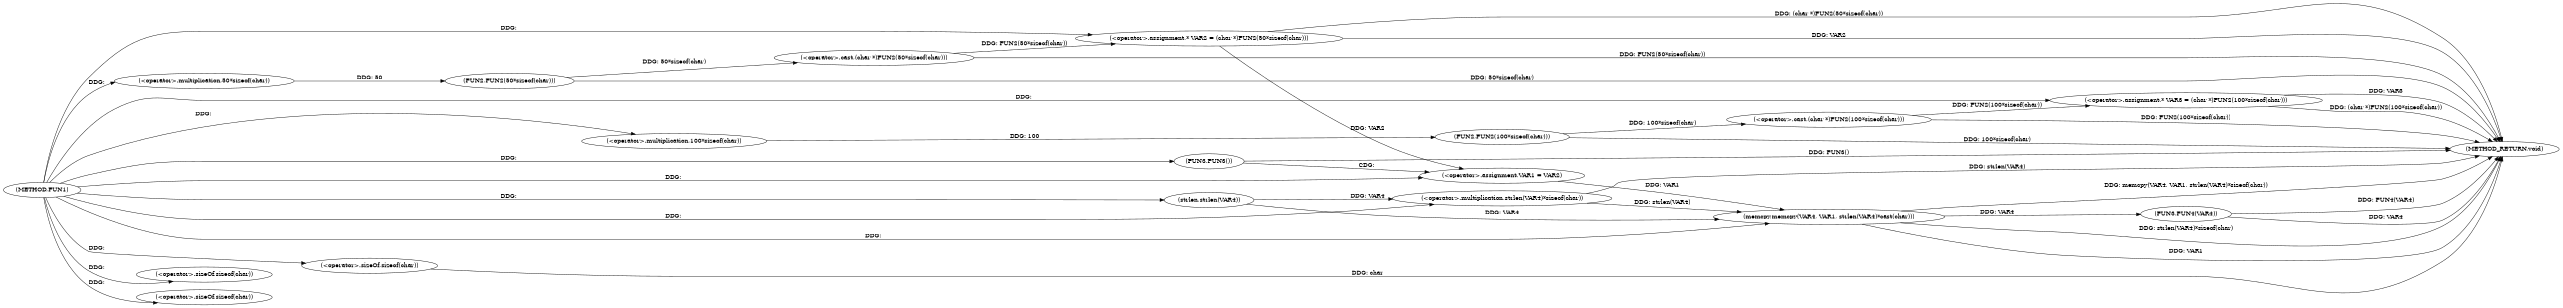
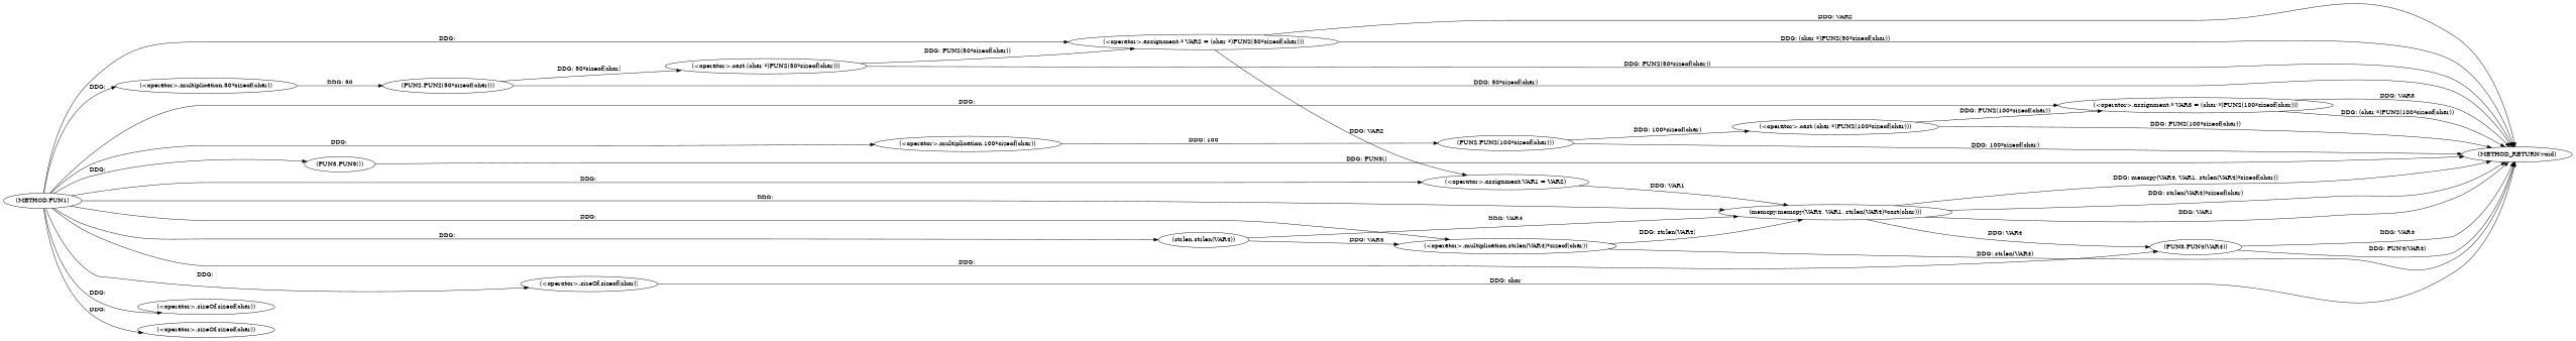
  digraph {
    rankdir=LR
    n1 [label="(METHOD,FUN1)"]
    n2 [label="(<operator>.assignment,* VAR2 = (char *)FUN2(50*sizeof(char)))"]
    n3 [label="(<operator>.multiplication,50*sizeof(char))"]
    n4 [label="(<operator>.sizeOf,sizeof(char))"]
    n5 [label="(<operator>.assignment,* VAR3 = (char *)FUN2(100*sizeof(char)))"]
    n6 [label="(<operator>.multiplication,100*sizeof(char))"]
    n7 [label="(<operator>.sizeOf,sizeof(char))"]
    n8 [label="(FUN3,FUN3())"]
    n9 [label="(<operator>.assignment,VAR1 = VAR2)"]
    n10 [label="(memcpy,memcpy(VAR4, VAR1, strlen(VAR4)*cast(char)))"]
    n11 [label="(<operator>.multiplication,strlen(VAR4)*sizeof(char))"]
    n12 [label="(strlen,strlen(VAR4))"]
    n13 [label="(<operator>.sizeOf,sizeof(char))"]
    n14 [label="(FUN3,FUN4(VAR4))"]
    n15 [label="(METHOD_RETURN,void)"]
    n16 [label="(FUN2,FUN2(50*sizeof(char)))"]
    n17 [label="(FUN2,FUN2(100*sizeof(char)))"]
    n18 [label="(<operator>.cast,(char *)FUN2(50*sizeof(char)))"]
    n19 [label="(<operator>.cast,(char *)FUN2(100*sizeof(char)))"]
    n1 -> n2 [label="DDG: "]
    n1 -> n3 [label="DDG: "]
    n1 -> n4 [label="DDG: "]
    n1 -> n5 [label="DDG: "]
    n1 -> n6 [label="DDG: "]
    n1 -> n7 [label="DDG: "]
    n1 -> n8 [label="DDG: "]
    n1 -> n9 [label="DDG: "]
    n1 -> n10 [label="DDG: "]
    n1 -> n11 [label="DDG: "]
    n1 -> n12 [label="DDG: "]
    n1 -> n13 [label="DDG: "]
+   n1 -> n14 [label="DDG: "]
    n2 -> n9 [label="DDG: VAR2"]
    n2 -> n15 [label="DDG: VAR2"]
    n2 -> n15 [label="DDG: (char *)FUN2(50*sizeof(char))"]
    n3 -> n16 [label="DDG: 50"]
    n5 -> n15 [label="DDG: VAR3"]
    n5 -> n15 [label="DDG: (char *)FUN2(100*sizeof(char))"]
    n6 -> n17 [label="DDG: 100"]
-   n8 -> n9 [label="CDG: "]
    n8 -> n15 [label="DDG: FUN3()"]
    n9 -> n10 [label="DDG: VAR1"]
    n10 -> n14 [label="DDG: VAR4"]
    n10 -> n15 [label="DDG: strlen(VAR4)*sizeof(char)"]
    n10 -> n15 [label="DDG: VAR1"]
    n10 -> n15 [label="DDG: memcpy(VAR4, VAR1, strlen(VAR4)*sizeof(char))"]
    n11 -> n10 [label="DDG: strlen(VAR4)"]
    n11 -> n15 [label="DDG: strlen(VAR4)"]
    n12 -> n10 [label="DDG: VAR4"]
    n12 -> n11 [label="DDG: VAR4"]
    n13 -> n15 [label="DDG: char"]
    n14 -> n15 [label="DDG: FUN4(VAR4)"]
    n14 -> n15 [label="DDG: VAR4"]
    n16 -> n15 [label="DDG: 50*sizeof(char)"]
    n16 -> n18 [label="DDG: 50*sizeof(char)"]
    n17 -> n15 [label="DDG: 100*sizeof(char)"]
    n17 -> n19 [label="DDG: 100*sizeof(char)"]
    n18 -> n2 [label="DDG: FUN2(50*sizeof(char))"]
    n18 -> n15 [label="DDG: FUN2(50*sizeof(char))"]
    n19 -> n5 [label="DDG: FUN2(100*sizeof(char))"]
    n19 -> n15 [label="DDG: FUN2(100*sizeof(char))"]
  }
